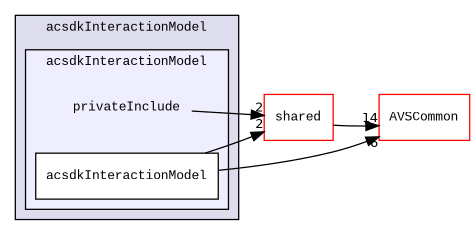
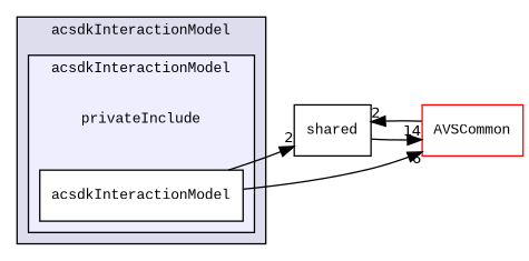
  digraph {
    compound=true
    fontname="Liberation Mono"
    rankdir=LR
    node [fontname="Liberation Mono" fontsize=10 shape=box color=red fillcolor=white style=filled]
    edge [fontname="Liberation Mono" headlabel=2 labeldistance=1.5 labelfontname=Helvetica labelfontsize=10]
    n1 [label=privateInclude shape=plaintext color="" fillcolor="" style=""]
    n2 [color=black label=acsdkInteractionModel]
-   n3 [label=shared]
+   n3 [color=black label=shared]
    n4 [label=AVSCommon]
    subgraph cluster_1 {
      bgcolor="#ddddee"
      fontsize=10
      label=acsdkInteractionModel
      pencolor=black
      subgraph cluster_2 {
        bgcolor="#eeeeff"
        fontsize=10
        label=acsdkInteractionModel
        pencolor=black
        n1
        n2
      }
    }
    n2 -> n3
    n2 -> n4 [headlabel=6]
    n3 -> n4 [headlabel=14]
-   n1 -> n3
+   n4 -> n3
  }
